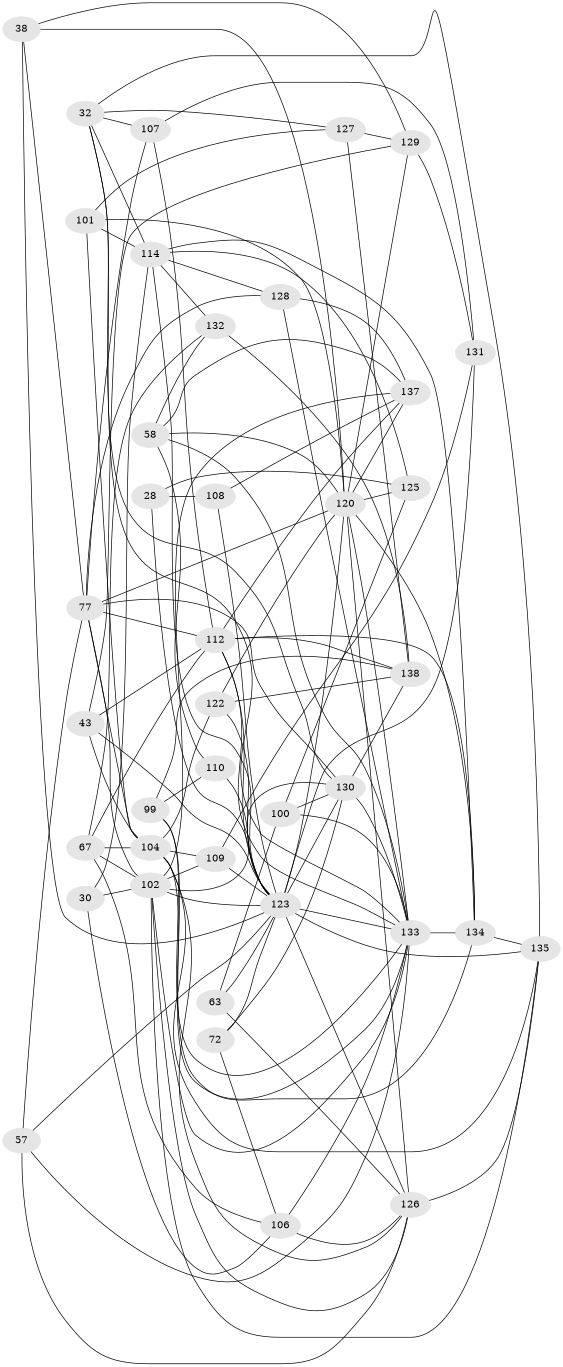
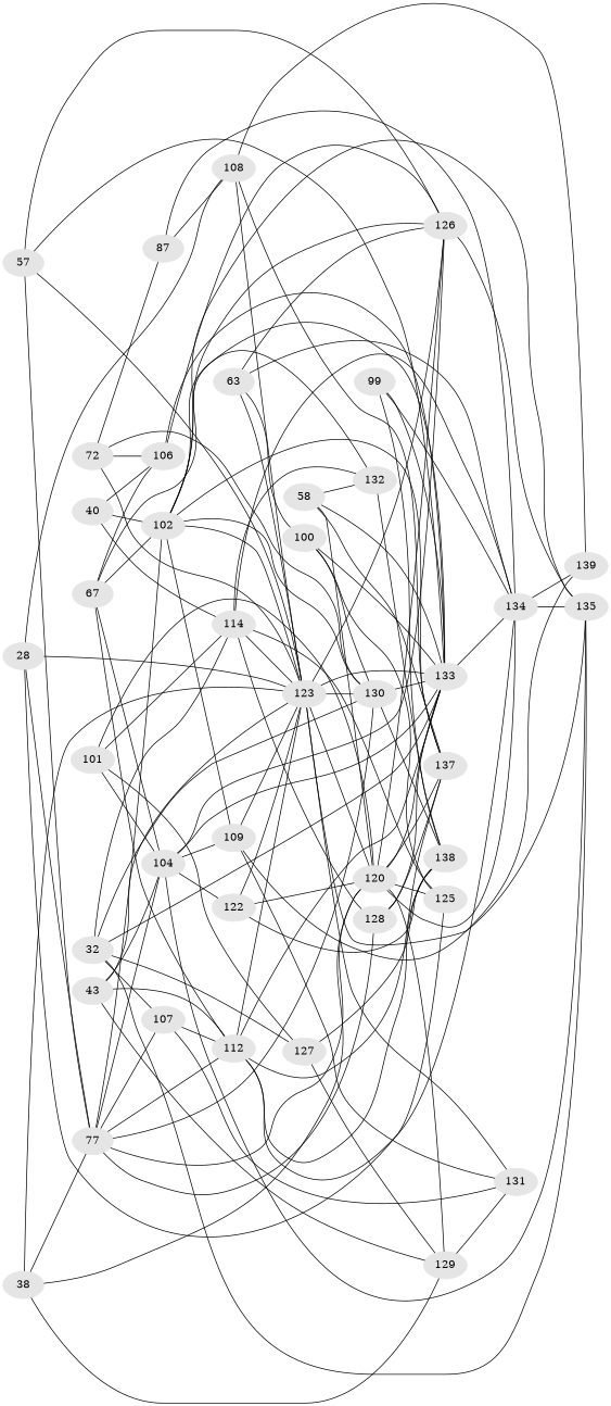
  graph {
    rankdir=LR
    node [color=gray90 style=filled]
    28 [super="+23"]
    77 [super="+65+21"]
    108 [super="+97+95"]
    123 [super="+92+93+115+119"]
    125
    102 [super="+46+94"]
    107
    130 [super="+120+83"]
    n9 [label=120 super="+121+111"]
    104 [super="+3+17+98+34"]
    112 [super="+40+49+103+76"]
    128
    137 [super="+116"]
+   139
    133 [super="+52+79+113"]
    135 [super="+56+89"]
    126 [super="+70+118"]
    131
    109 [super="+75"]
-   30
+   30 [label=40]
    106 [super="+27"]
    114 [super="+86"]
    132
    134 [super="+60+73"]
    32 [super="+4+5"]
    127
    129 [super="+16"]
    138 [super="+136"]
    38 [super="+20"]
    122 [super="+105"]
    43
    57 [super="+44"]
    58 [super="+12"]
-   110
    63 [super="+55"]
    100
    67 [super="+51"]
    72 [super="+71"]
+   87
    99
    101
+   28 -- 77
    28 -- 108 [weight=2]
    28 -- 123 [weight=2]
    28 -- 125
    77 -- 102
    77 -- 107
    77 -- 130 [weight=5]
    77 -- n9
    77 -- 104
    77 -- 112
    77 -- 128
    108 -- 123 [weight=3]
    108 -- 137
+   108 -- 139
    123 -- 130
    123 -- n9 [weight=6]
    123 -- 133
    123 -- 135
    123 -- 126 [weight=3]
    123 -- 131
    102 -- 123
    102 -- 130
    102 -- 137 [weight=2]
    102 -- 133 [weight=2]
    102 -- 135
    102 -- 126 [weight=2]
    102 -- 109 [weight=2]
    107 -- 112
    107 -- 131
    130 -- 133 [weight=3]
    130 -- 138
    n9 -- 125
    n9 -- 137
    n9 -- 133
    n9 -- 126 [weight=2]
    n9 -- 134
    n9 -- 129
    104 -- 133 [weight=4]
    104 -- 135
    104 -- 126
    104 -- 109
    104 -- 122 [weight=2]
    112 -- 123 [weight=2]
    112 -- 137 [weight=2]
    112 -- 133
    112 -- 134
    112 -- 138 [weight=4]
    128 -- 137
    128 -- 133
    133 -- 134 [weight=2]
    126 -- 135 [weight=4]
    109 -- 123 [weight=2]
+   109 -- 139 [weight=2]
    109 -- 131
    30 -- 102
    30 -- 106 [weight=2]
    30 -- 114
    106 -- 133
    106 -- 126
    114 -- 123
    114 -- 125
    114 -- 128
    114 -- 132
    114 -- 134
    132 -- 138
+   134 -- 139
    134 -- 135 [weight=4]
    32 -- 107
    32 -- 130
    32 -- 133
    32 -- 135 [weight=3]
    32 -- 114
    32 -- 127
    127 -- 129
    127 -- 138
    129 -- 131
    38 -- 77
    38 -- 123
    38 -- n9 [weight=2]
    38 -- 129 [weight=2]
    122 -- 123 [weight=2]
    122 -- n9 [weight=2]
    122 -- 138 [weight=2]
    43 -- 123
    43 -- 104
    43 -- 112
    43 -- 129
    57 -- 77
    57 -- 123 [weight=2]
    57 -- 133 [weight=2]
    57 -- 126
    58 -- n9
    58 -- 137
    58 -- 133
    58 -- 132
-   58 -- 110 [weight=2]
-   110 -- 123
    63 -- 123
    63 -- 126 [weight=2]
+   63 -- 134 [weight=2]
    63 -- 100
    100 -- 125
    100 -- 130
    100 -- 133
    67 -- 102
    67 -- 104 [weight=2]
    67 -- 112
    67 -- 106
    67 -- 132
    72 -- 123 [weight=2]
    72 -- 130
    72 -- 106
+   72 -- 87 [weight=2]
+   87 -- 108
+   87 -- 134
    99 -- 133
    99 -- 134
    99 -- 138
-   99 -- 110
    101 -- n9
    101 -- 104
    101 -- 114
    101 -- 127
  }
